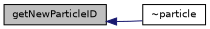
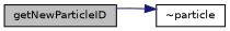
  digraph {
    rankdir=LR
    node [color=black fontname=Helvetica fontsize=10 shape=record]
    n1 [fillcolor=grey75 fontcolor=black height=0.2 label=getNewParticleID style=filled width=0.4]
    n2 [height=0.2 label="~particle" width=0.4]
-   n1 -> n2 [color=midnightblue dir=back fontname=Helvetica fontsize=10 labelfontname=Helvetica labelfontsize=10 style=solid]
+   n2 -> n1 [color=midnightblue dir=back fontname=Helvetica fontsize=10 labelfontname=Helvetica labelfontsize=10 style=solid]
  }
